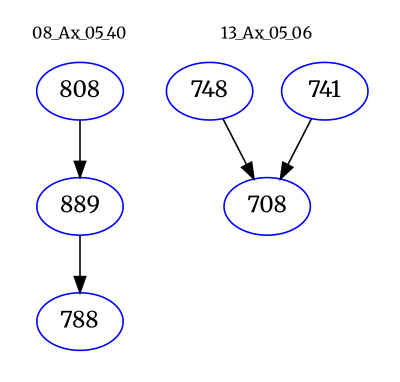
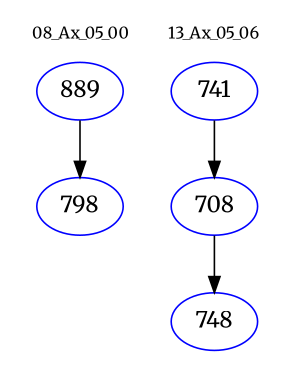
  digraph {
    fontname=Merriweather
    node [color=blue fontname=Merriweather]
    edge [color=black fontname=Merriweather]
-   n1 [label=808]
    n2 [label=889]
-   n3 [label=788]
+   n3 [label=798]
    n4 [label=741]
    n5 [label=708]
    n6 [label=748]
    subgraph cluster_1 {
      color=white
      fontsize=10
-     label="08_Ax_05_40"
-     n1
+     label="08_Ax_05_00"
      n2
      n3
    }
    subgraph cluster_2 {
      color=white
      fontsize=10
      label="13_Ax_05_06"
      n4
      n5
      n6
    }
-   n1 -> n2
    n2 -> n3
    n4 -> n5
-   n6 -> n5
+   n5 -> n6
  }
